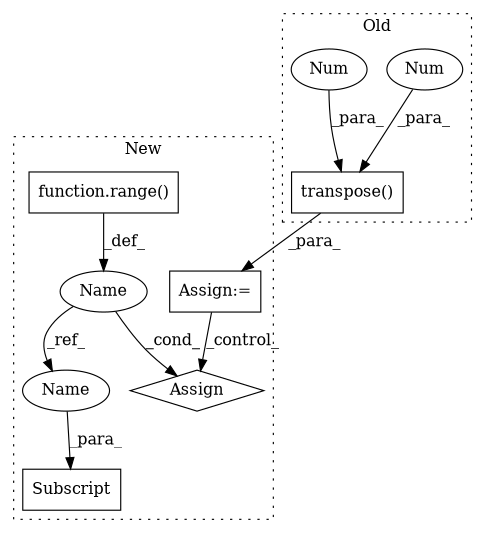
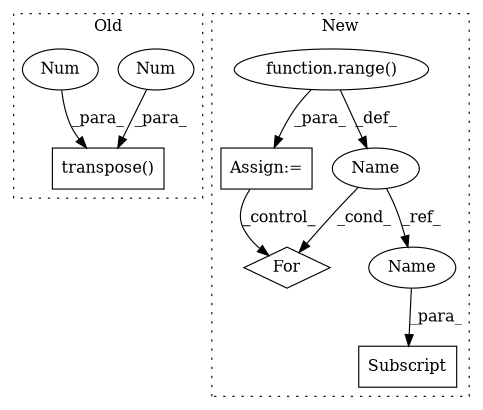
  digraph {
    node [a=75 l=3 shape=box]
    n1 [l="32,1" label="transpose()" s="4287,4323"]
    n2 [a=76 l=1 label=Num s=4319 shape=ellipse]
    n3 [a=76 l=1 label=Num s=4322 shape=ellipse]
-   n4 [l="6,1" label="function.range()" s="4144,4159"]
-   n5 [a=107 l="4,14" label=Assign s="4133,4160" shape=diamond]
+   n4 [l="6,1" label="function.range()" s="4144,4159" shape=ellipse]
+   n5 [a=107 l="4,14" label=For s="4133,4160" shape=diamond]
    n6 [a=63 l="8,0" label=Subscript s="4246,0"]
    n7 [a=68 label="Assign:=" s=4183]
    n8 [a=87 label=Name s=4137 shape=ellipse]
    n9 [a=87 label=Name s=4250 shape=ellipse]
    subgraph cluster_1 {
      label=Old
      style=dotted
      n1
      n2
      n3
    }
    subgraph cluster_2 {
      label=New
      style=dotted
      n4
      n5
      n6
      n7
      n8
      n9
    }
    n2 -> n1 [label=_para_]
    n3 -> n1 [label=_para_]
-   n1 -> n7 [label=_para_]
+   n4 -> n7 [label=_para_]
    n4 -> n8 [label=_def_]
    n7 -> n5 [label=_control_]
    n8 -> n5 [label=_cond_]
    n8 -> n9 [label=_ref_]
    n9 -> n6 [label=_para_]
  }
